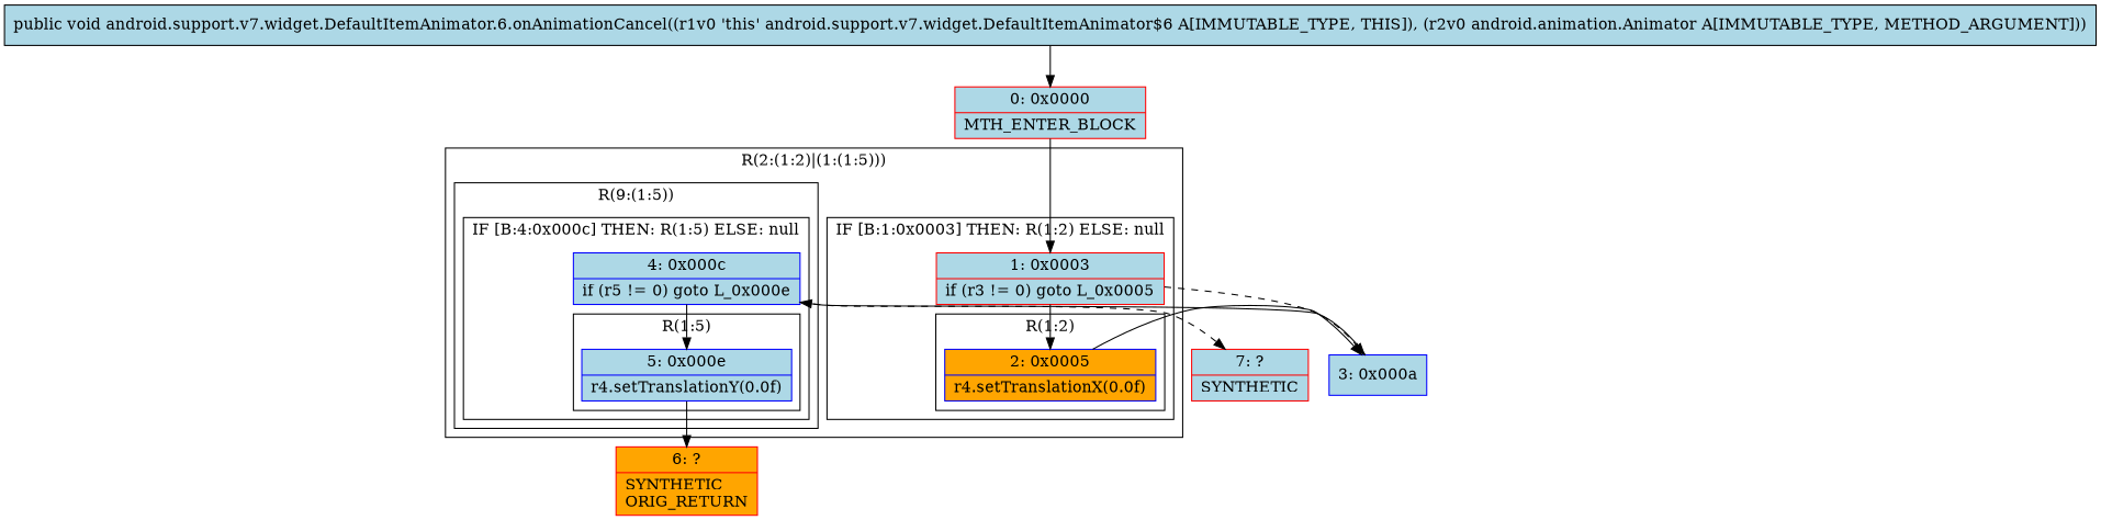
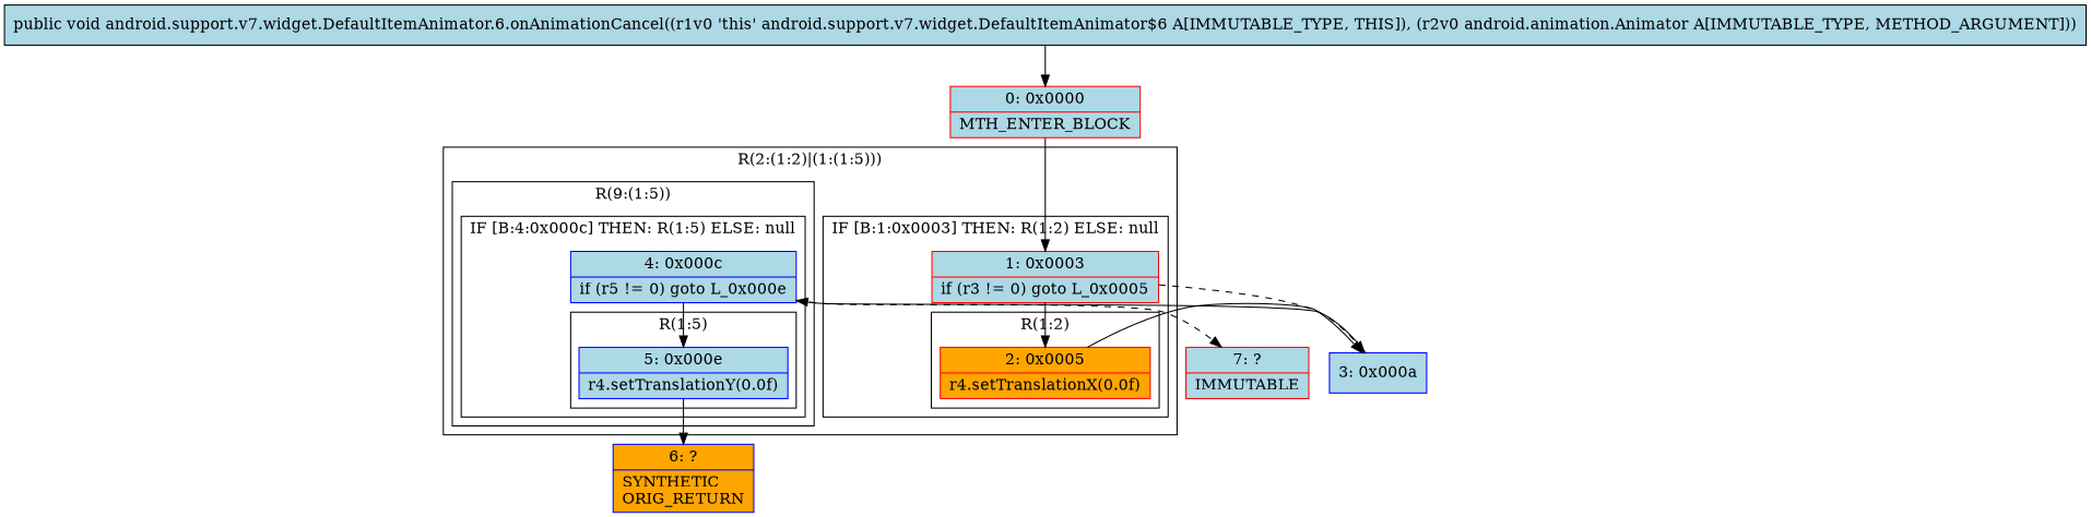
  digraph {
    node [color=blue fillcolor=lightblue shape=record style=filled]
-   n1 [fillcolor=orange label="{2\:\ 0x0005|r4.setTranslationX(0.0f)\l}"]
+   n1 [color=red fillcolor=orange label="{2\:\ 0x0005|r4.setTranslationX(0.0f)\l}"]
    n2 [color=red label="{1\:\ 0x0003|if (r3 != 0) goto L_0x0005\l}"]
    n3 [label="{5\:\ 0x000e|r4.setTranslationY(0.0f)\l}"]
    n4 [label="{4\:\ 0x000c|if (r5 != 0) goto L_0x000e\l}"]
    n5 [label="{3\:\ 0x000a}"]
-   n6 [color=red fillcolor=orange label="{6\:\ ?|SYNTHETIC\lORIG_RETURN\l}"]
-   n7 [color=red label="{7\:\ ?|SYNTHETIC\l}"]
+   n6 [fillcolor=orange label="{6\:\ ?|SYNTHETIC\lORIG_RETURN\l}"]
+   n7 [color=red label="{7\:\ ?|IMMUTABLE\l}"]
    n8 [color=red label="{0\:\ 0x0000|MTH_ENTER_BLOCK\l}"]
    n9 [label="{public void android.support.v7.widget.DefaultItemAnimator.6.onAnimationCancel((r1v0 'this' android.support.v7.widget.DefaultItemAnimator$6 A[IMMUTABLE_TYPE, THIS]), (r2v0 android.animation.Animator A[IMMUTABLE_TYPE, METHOD_ARGUMENT])) }" color=""]
    subgraph cluster_1 {
      label="R(2:(1:2)|(1:(1:5)))"
      subgraph cluster_2 {
        label="IF [B:1:0x0003] THEN: R(1:2) ELSE: null"
        n2
        subgraph cluster_3 {
          label="R(1:2)"
          n1
        }
      }
      subgraph cluster_4 {
        label="R(9:(1:5))"
        subgraph cluster_5 {
          label="IF [B:4:0x000c] THEN: R(1:5) ELSE: null"
          n4
          subgraph cluster_6 {
            label="R(1:5)"
            n3
          }
        }
      }
    }
    n1 -> n5
    n2 -> n1
    n2 -> n5 [style=dashed]
    n3 -> n6
    n4 -> n3
    n4 -> n7 [style=dashed]
    n5 -> n4
    n8 -> n2
    n9 -> n8
  }
